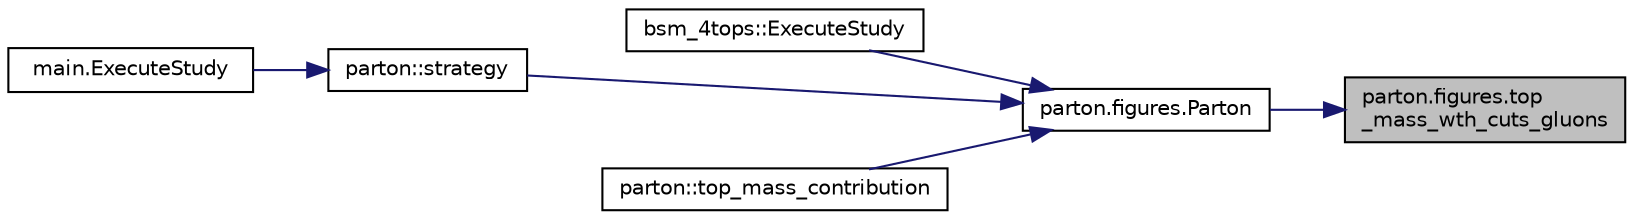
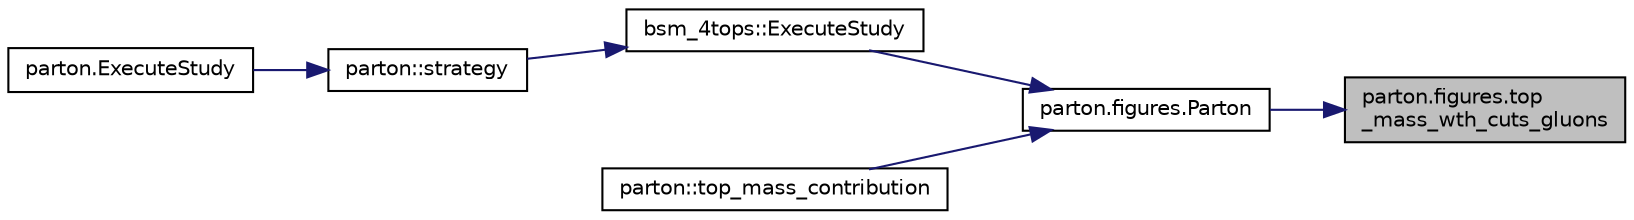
  digraph {
    rankdir=RL
    node [color=black fillcolor=white fontname=Helvetica fontsize=10 shape=record style=filled]
    edge [color=midnightblue dir=back fontname=Helvetica fontsize=10 labelfontname=Helvetica labelfontsize=10 style=solid]
    n1 [fillcolor=grey75 fontcolor=black height=0.2 label="parton.figures.top\l_mass_wth_cuts_gluons" width=0.4]
    n2 [height=0.2 label="parton.figures.Parton" width=0.4]
    n3 [height=0.2 label="bsm_4tops::ExecuteStudy" width=0.4]
    n4 [height=0.2 label="parton::strategy" width=0.4]
    n5 [height=0.2 label="parton::top_mass_contribution" width=0.4]
-   n6 [height=0.2 label="main.ExecuteStudy" width=0.4]
+   n6 [height=0.2 label="parton.ExecuteStudy" width=0.4]
    n1 -> n2
    n2 -> n3
-   n2 -> n4
+   n3 -> n4
    n2 -> n5
    n4 -> n6
  }
